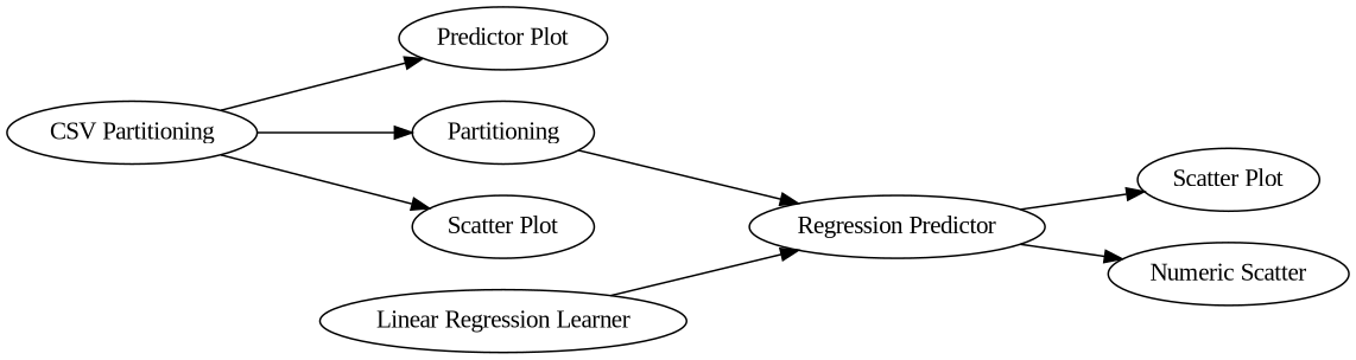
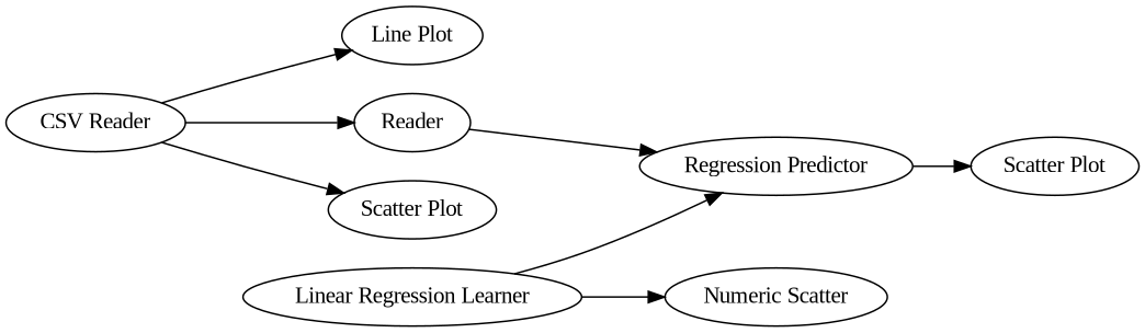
  digraph {
    fontname="Liberation Serif"
    rankdir=LR
    node [fontname="Liberation Serif"]
    edge [fontname="Liberation Serif"]
-   n1 [label="CSV Partitioning"]
-   n2 [label="Predictor Plot"]
-   n3 [label=Partitioning]
+   n1 [label="CSV Reader"]
+   n2 [label="Line Plot"]
+   n3 [label=Reader]
    n4 [label="Scatter Plot"]
    n5 [label="Regression Predictor"]
    n6 [label="Scatter Plot"]
    n7 [label="Numeric Scatter"]
    n8 [label="Linear Regression Learner"]
    n1 -> n2
    n1 -> n3
    n1 -> n4
    n3 -> n5
    n5 -> n6
-   n5 -> n7
+   n8 -> n7
    n8 -> n5
  }
